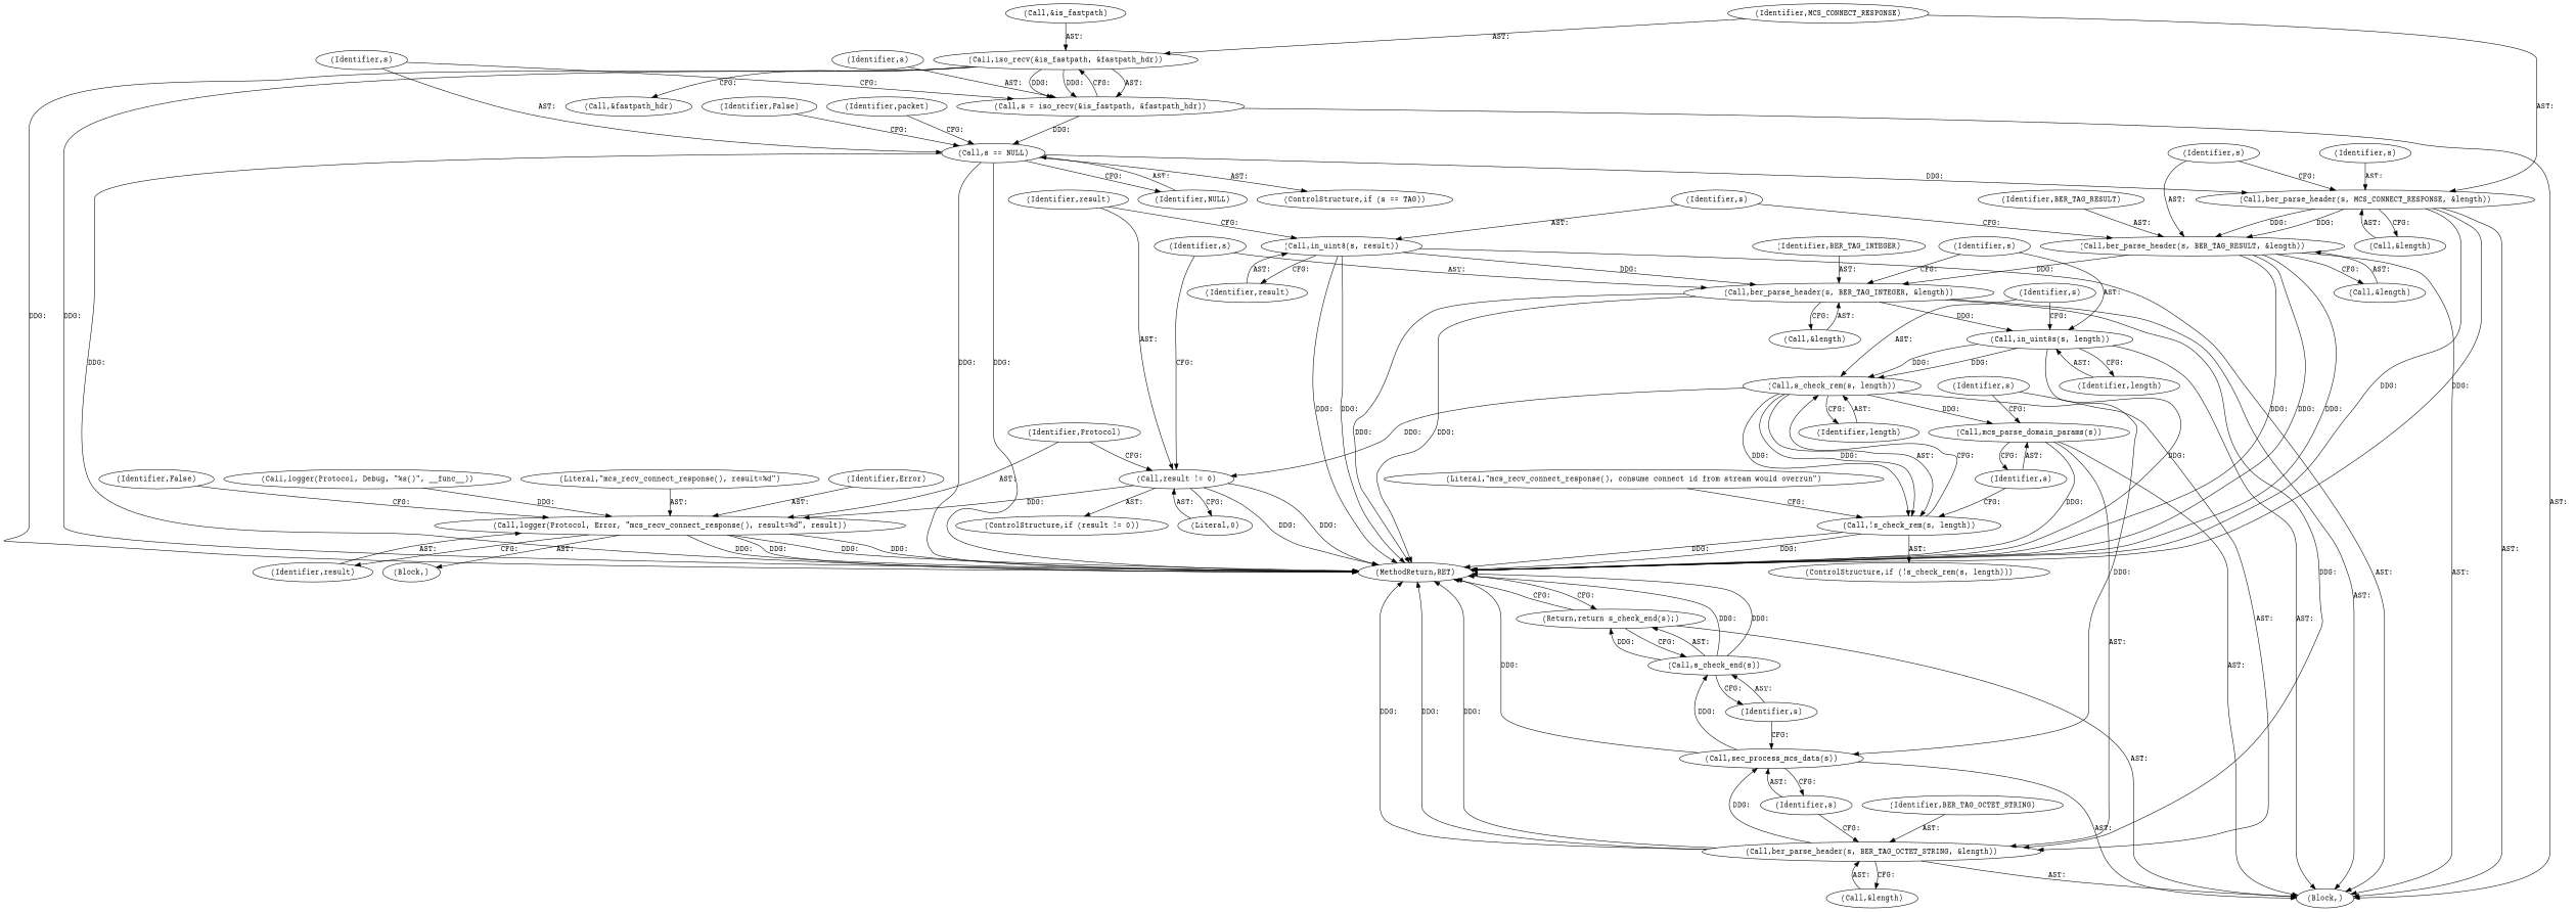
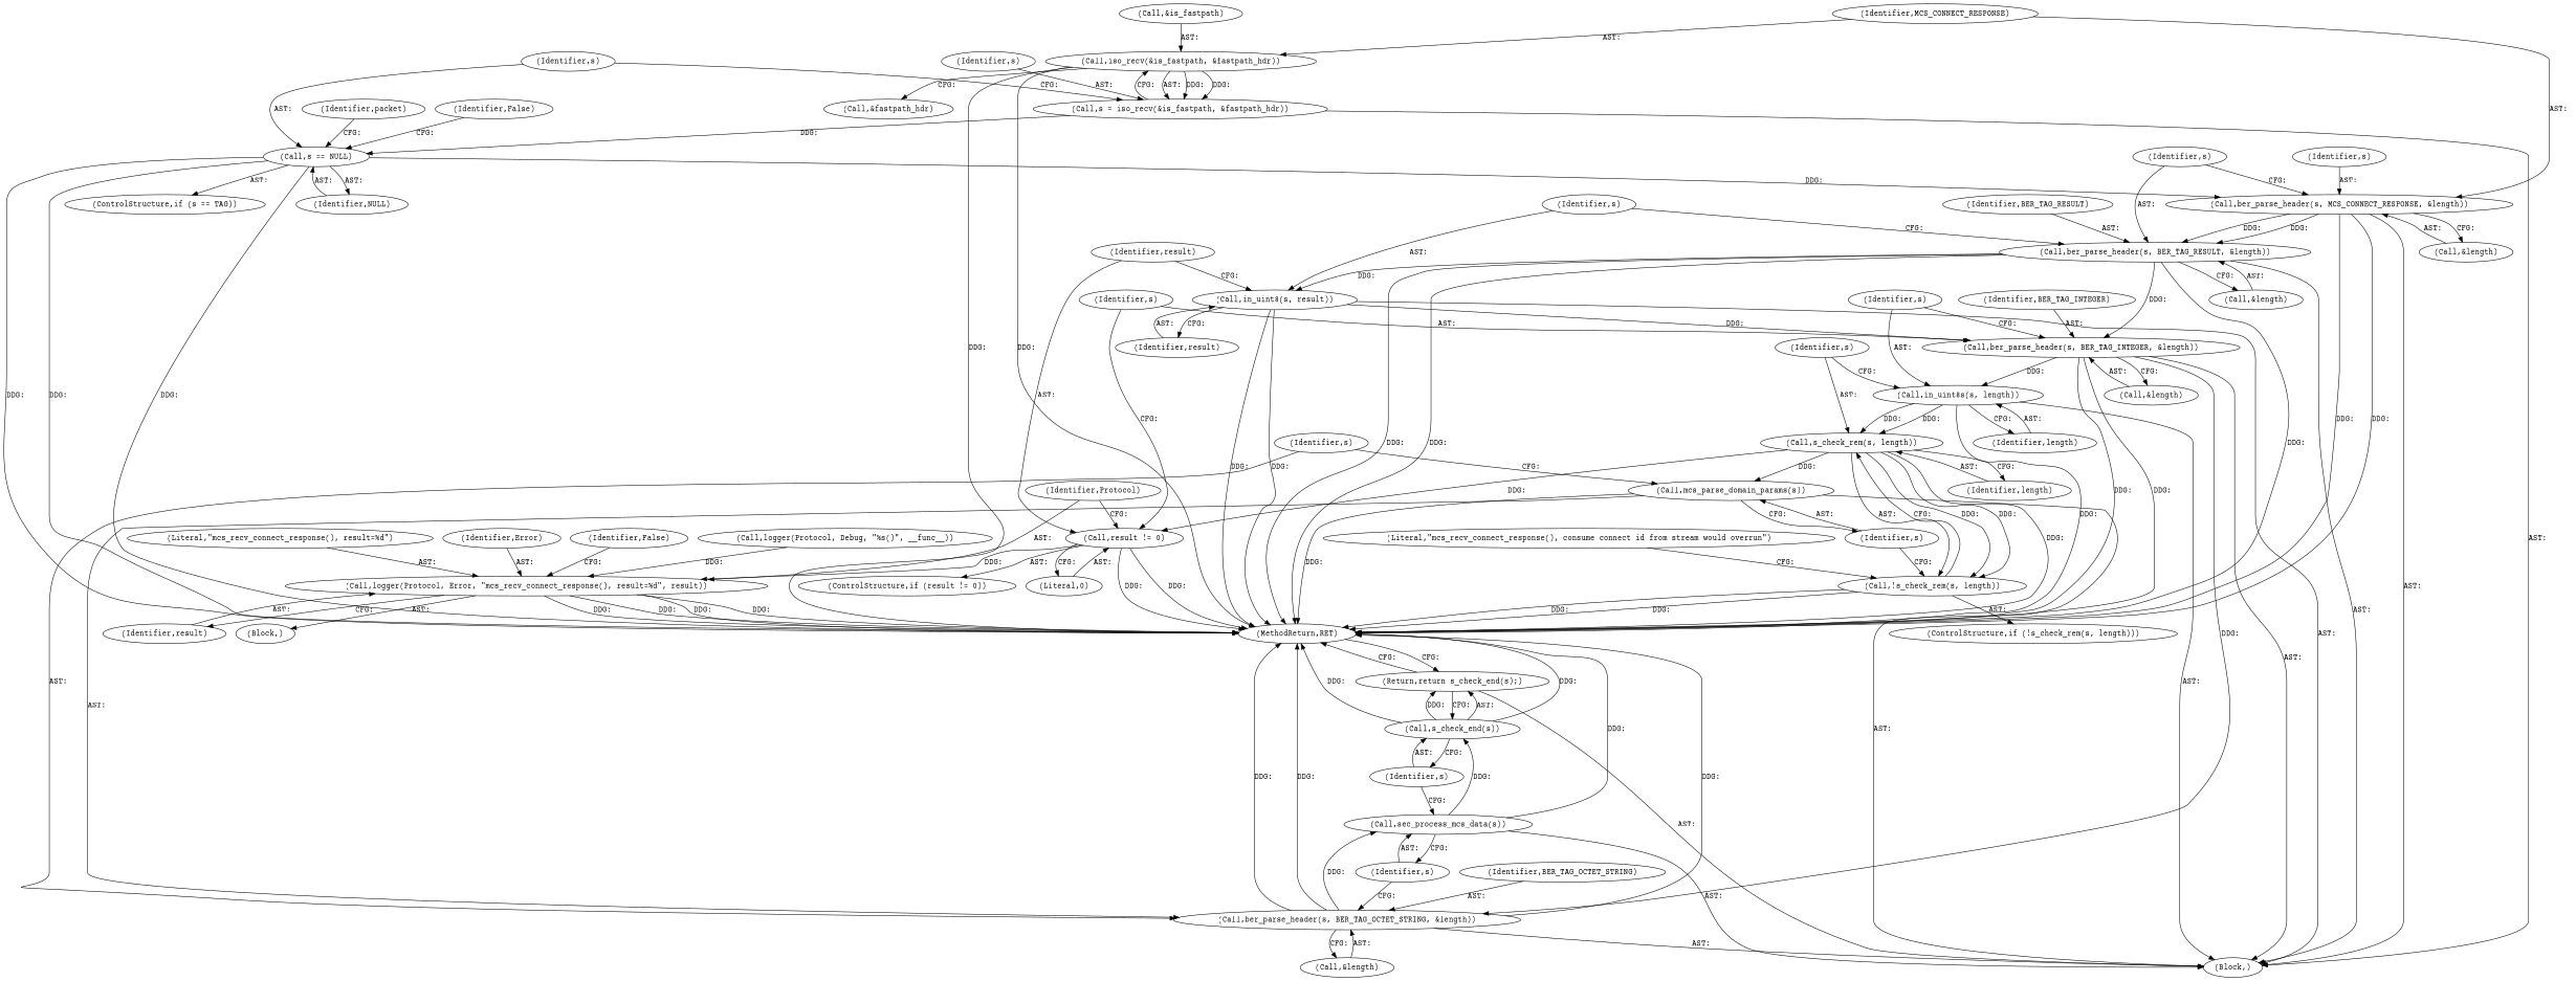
  digraph {
    fontname="Courier Prime"
    node [fontname="Courier Prime"]
    edge [fontname="Courier Prime"]
    n1 [label="(Call,iso_recv(&is_fastpath, &fastpath_hdr))"]
    n2 [label="(Call,s = iso_recv(&is_fastpath, &fastpath_hdr))"]
    n3 [label="(MethodReturn,RET)"]
    n4 [label="(Call,&fastpath_hdr)"]
    n5 [label="(Call,s == NULL)"]
    n6 [label="(Block,)"]
    n7 [label="(Return,return s_check_end(s);)"]
    n8 [label="(Call,ber_parse_header(s, MCS_CONNECT_RESPONSE, &length))"]
    n9 [label="(Identifier,NULL)"]
    n10 [label="(ControlStructure,if (s == TAG))"]
    n11 [label="(Call,ber_parse_header(s, BER_TAG_RESULT, &length))"]
    n12 [label="(Call,&length)"]
    n13 [label="(Call,in_uint8(s, result))"]
    n14 [label="(Call,ber_parse_header(s, BER_TAG_INTEGER, &length))"]
    n15 [label="(Call,&length)"]
    n16 [label="(Identifier,result)"]
    n17 [label="(Call,in_uint8s(s, length))"]
    n18 [label="(Call,ber_parse_header(s, BER_TAG_OCTET_STRING, &length))"]
    n19 [label="(Call,&length)"]
    n20 [label="(Call,result != 0)"]
    n21 [label="(Call,logger(Protocol, Error, \"mcs_recv_connect_response(), result=%d\", result))"]
    n22 [label="(ControlStructure,if (result != 0))"]
    n23 [label="(Literal,0)"]
    n24 [label="(Block,)"]
    n25 [label="(Identifier,result)"]
    n26 [label="(Call,s_check_rem(s, length))"]
    n27 [label="(Identifier,length)"]
    n28 [label="(Call,sec_process_mcs_data(s))"]
    n29 [label="(Call,&length)"]
    n30 [label="(Call,!s_check_rem(s, length))"]
    n31 [label="(Call,mcs_parse_domain_params(s))"]
    n32 [label="(Identifier,length)"]
    n33 [label="(ControlStructure,if (!s_check_rem(s, length)))"]
    n34 [label="(Identifier,s)"]
    n35 [label="(Call,s_check_end(s))"]
    n36 [label="(Identifier,s)"]
    n37 [label="(Identifier,s)"]
    n38 [label="(Identifier,s)"]
    n39 [label="(Literal,\"mcs_recv_connect_response(), result=%d\")"]
    n40 [label="(Identifier,MCS_CONNECT_RESPONSE)"]
    n41 [label="(Identifier,result)"]
    n42 [label="(Identifier,s)"]
    n43 [label="(Identifier,Error)"]
    n44 [label="(Identifier,s)"]
    n45 [label="(Identifier,s)"]
    n46 [label="(Identifier,BER_TAG_OCTET_STRING)"]
    n47 [label="(Identifier,False)"]
    n48 [label="(Identifier,BER_TAG_RESULT)"]
    n49 [label="(Identifier,BER_TAG_INTEGER)"]
    n50 [label="(Identifier,s)"]
    n51 [label="(Identifier,s)"]
    n52 [label="(Identifier,False)"]
    n53 [label="(Identifier,s)"]
    n54 [label="(Call,&is_fastpath)"]
    n55 [label="(Literal,\"mcs_recv_connect_response(), consume connect id from stream would overrun\")"]
    n56 [label="(Call,logger(Protocol, Debug, \"%s()\", __func__))"]
    n57 [label="(Identifier,packet)"]
    n58 [label="(Identifier,Protocol)"]
    n59 [label="(Identifier,s)"]
    n60 [label="(Identifier,s)"]
    n1 -> n2 [label="AST: "]
    n1 -> n2 [label="DDG: "]
    n1 -> n2 [label="DDG: "]
    n1 -> n3 [label="DDG: "]
    n1 -> n3 [label="DDG: "]
    n1 -> n4 [label="CFG: "]
    n2 -> n1 [label="CFG: "]
    n2 -> n5 [label="DDG: "]
    n2 -> n6 [label="AST: "]
    n3 -> n7 [label="CFG: "]
    n5 -> n3 [label="DDG: "]
    n5 -> n3 [label="DDG: "]
    n5 -> n3 [label="DDG: "]
    n5 -> n8 [label="DDG: "]
-   n5 -> n9 [label="CFG: "]
+   n5 -> n9 [label="AST: "]
    n5 -> n10 [label="AST: "]
    n7 -> n3 [label="CFG: "]
    n7 -> n6 [label="AST: "]
    n7 -> n35 [label="CFG: "]
    n8 -> n3 [label="DDG: "]
    n8 -> n3 [label="DDG: "]
    n8 -> n6 [label="AST: "]
    n8 -> n11 [label="DDG: "]
    n8 -> n11 [label="DDG: "]
    n8 -> n12 [label="CFG: "]
    n9 -> n5 [label="AST: "]
    n11 -> n3 [label="DDG: "]
    n11 -> n3 [label="DDG: "]
    n11 -> n3 [label="DDG: "]
    n11 -> n6 [label="AST: "]
+   n11 -> n13 [label="DDG: "]
    n11 -> n14 [label="DDG: "]
    n11 -> n15 [label="CFG: "]
    n12 -> n8 [label="AST: "]
    n13 -> n3 [label="DDG: "]
    n13 -> n3 [label="DDG: "]
    n13 -> n6 [label="AST: "]
    n13 -> n14 [label="DDG: "]
    n13 -> n16 [label="CFG: "]
    n14 -> n3 [label="DDG: "]
    n14 -> n3 [label="DDG: "]
    n14 -> n6 [label="AST: "]
    n14 -> n17 [label="DDG: "]
    n14 -> n18 [label="DDG: "]
    n14 -> n19 [label="CFG: "]
    n15 -> n11 [label="AST: "]
    n16 -> n13 [label="AST: "]
    n17 -> n3 [label="DDG: "]
    n17 -> n6 [label="AST: "]
    n17 -> n26 [label="DDG: "]
    n17 -> n26 [label="DDG: "]
    n17 -> n27 [label="CFG: "]
    n18 -> n3 [label="DDG: "]
    n18 -> n3 [label="DDG: "]
    n18 -> n3 [label="DDG: "]
    n18 -> n6 [label="AST: "]
    n18 -> n28 [label="DDG: "]
    n18 -> n29 [label="CFG: "]
    n19 -> n14 [label="AST: "]
    n20 -> n3 [label="DDG: "]
    n20 -> n3 [label="DDG: "]
    n20 -> n21 [label="DDG: "]
    n20 -> n22 [label="AST: "]
    n20 -> n23 [label="CFG: "]
    n21 -> n3 [label="DDG: "]
    n21 -> n3 [label="DDG: "]
    n21 -> n3 [label="DDG: "]
    n21 -> n3 [label="DDG: "]
    n21 -> n24 [label="AST: "]
    n21 -> n25 [label="CFG: "]
    n23 -> n20 [label="AST: "]
    n25 -> n21 [label="AST: "]
-   n26 -> n28 [label="DDG: "]
+   n26 -> n3 [label="DDG: "]
    n26 -> n20 [label="DDG: "]
    n26 -> n30 [label="AST: "]
    n26 -> n30 [label="DDG: "]
    n26 -> n30 [label="DDG: "]
    n26 -> n31 [label="DDG: "]
    n26 -> n32 [label="CFG: "]
    n27 -> n17 [label="AST: "]
    n28 -> n3 [label="DDG: "]
    n28 -> n6 [label="AST: "]
    n28 -> n35 [label="DDG: "]
    n28 -> n36 [label="CFG: "]
    n29 -> n18 [label="AST: "]
    n30 -> n3 [label="DDG: "]
    n30 -> n3 [label="DDG: "]
    n30 -> n26 [label="CFG: "]
    n30 -> n33 [label="AST: "]
    n31 -> n3 [label="DDG: "]
    n31 -> n6 [label="AST: "]
    n31 -> n18 [label="AST: "]
    n31 -> n34 [label="CFG: "]
    n32 -> n26 [label="AST: "]
    n34 -> n30 [label="CFG: "]
    n34 -> n31 [label="AST: "]
    n35 -> n3 [label="DDG: "]
    n35 -> n3 [label="DDG: "]
    n35 -> n7 [label="AST: "]
    n35 -> n7 [label="DDG: "]
    n35 -> n37 [label="CFG: "]
    n36 -> n18 [label="CFG: "]
    n36 -> n28 [label="AST: "]
    n37 -> n28 [label="CFG: "]
    n37 -> n35 [label="AST: "]
    n38 -> n14 [label="AST: "]
    n38 -> n20 [label="CFG: "]
    n39 -> n21 [label="AST: "]
    n40 -> n1 [label="AST: "]
    n40 -> n8 [label="AST: "]
    n41 -> n13 [label="CFG: "]
    n41 -> n20 [label="AST: "]
    n42 -> n8 [label="CFG: "]
    n42 -> n11 [label="AST: "]
    n43 -> n21 [label="AST: "]
    n44 -> n14 [label="CFG: "]
    n44 -> n17 [label="AST: "]
    n45 -> n2 [label="AST: "]
    n46 -> n18 [label="AST: "]
    n47 -> n21 [label="CFG: "]
    n48 -> n11 [label="AST: "]
    n49 -> n14 [label="AST: "]
    n50 -> n17 [label="CFG: "]
    n50 -> n26 [label="AST: "]
    n51 -> n2 [label="CFG: "]
    n51 -> n5 [label="AST: "]
    n52 -> n5 [label="CFG: "]
    n53 -> n11 [label="CFG: "]
    n53 -> n13 [label="AST: "]
    n54 -> n1 [label="AST: "]
    n55 -> n30 [label="CFG: "]
    n56 -> n21 [label="DDG: "]
    n57 -> n5 [label="CFG: "]
    n58 -> n20 [label="CFG: "]
    n58 -> n21 [label="AST: "]
    n59 -> n18 [label="AST: "]
    n59 -> n31 [label="CFG: "]
    n60 -> n8 [label="AST: "]
  }
